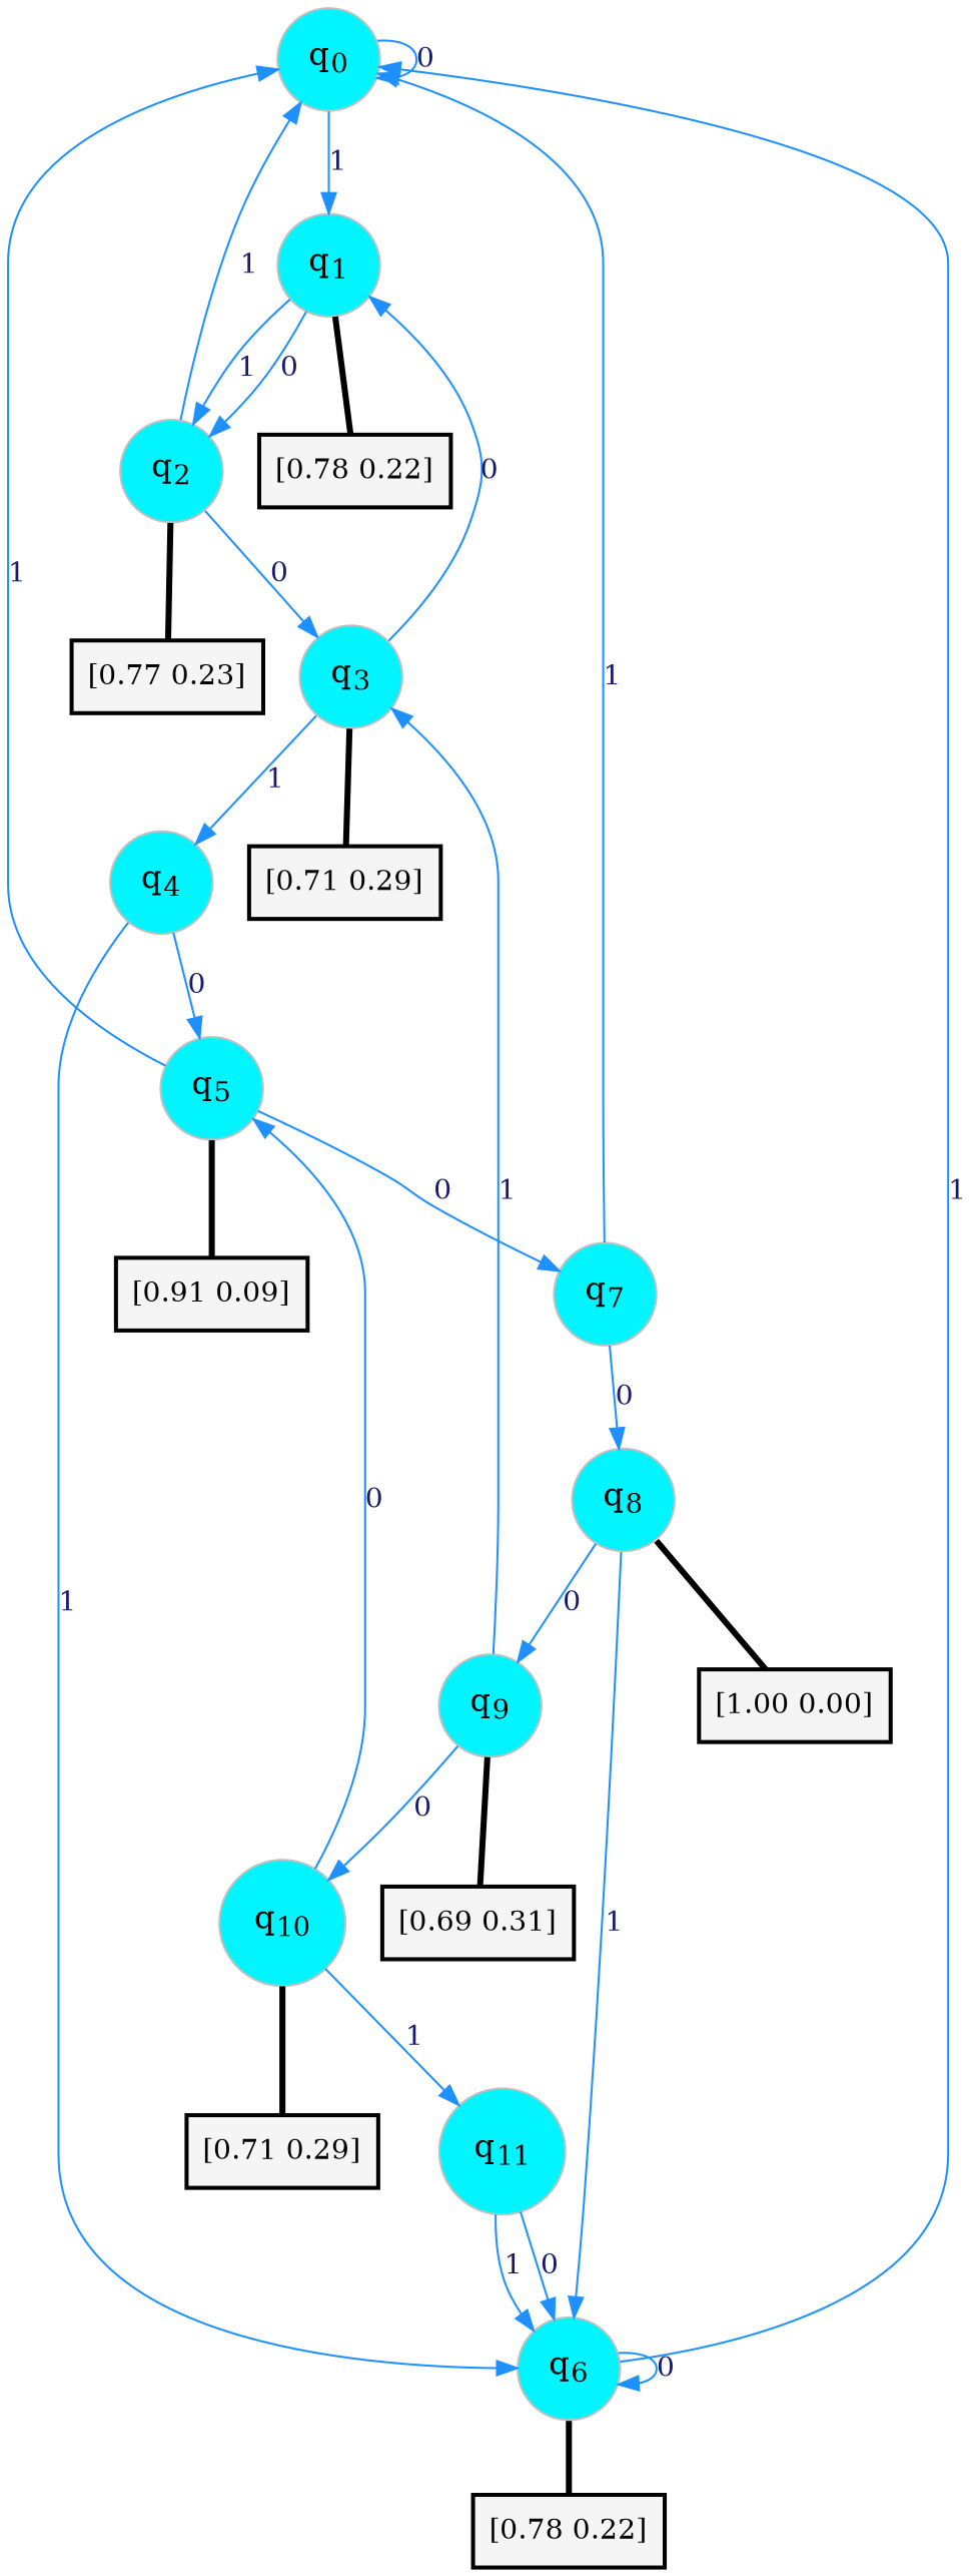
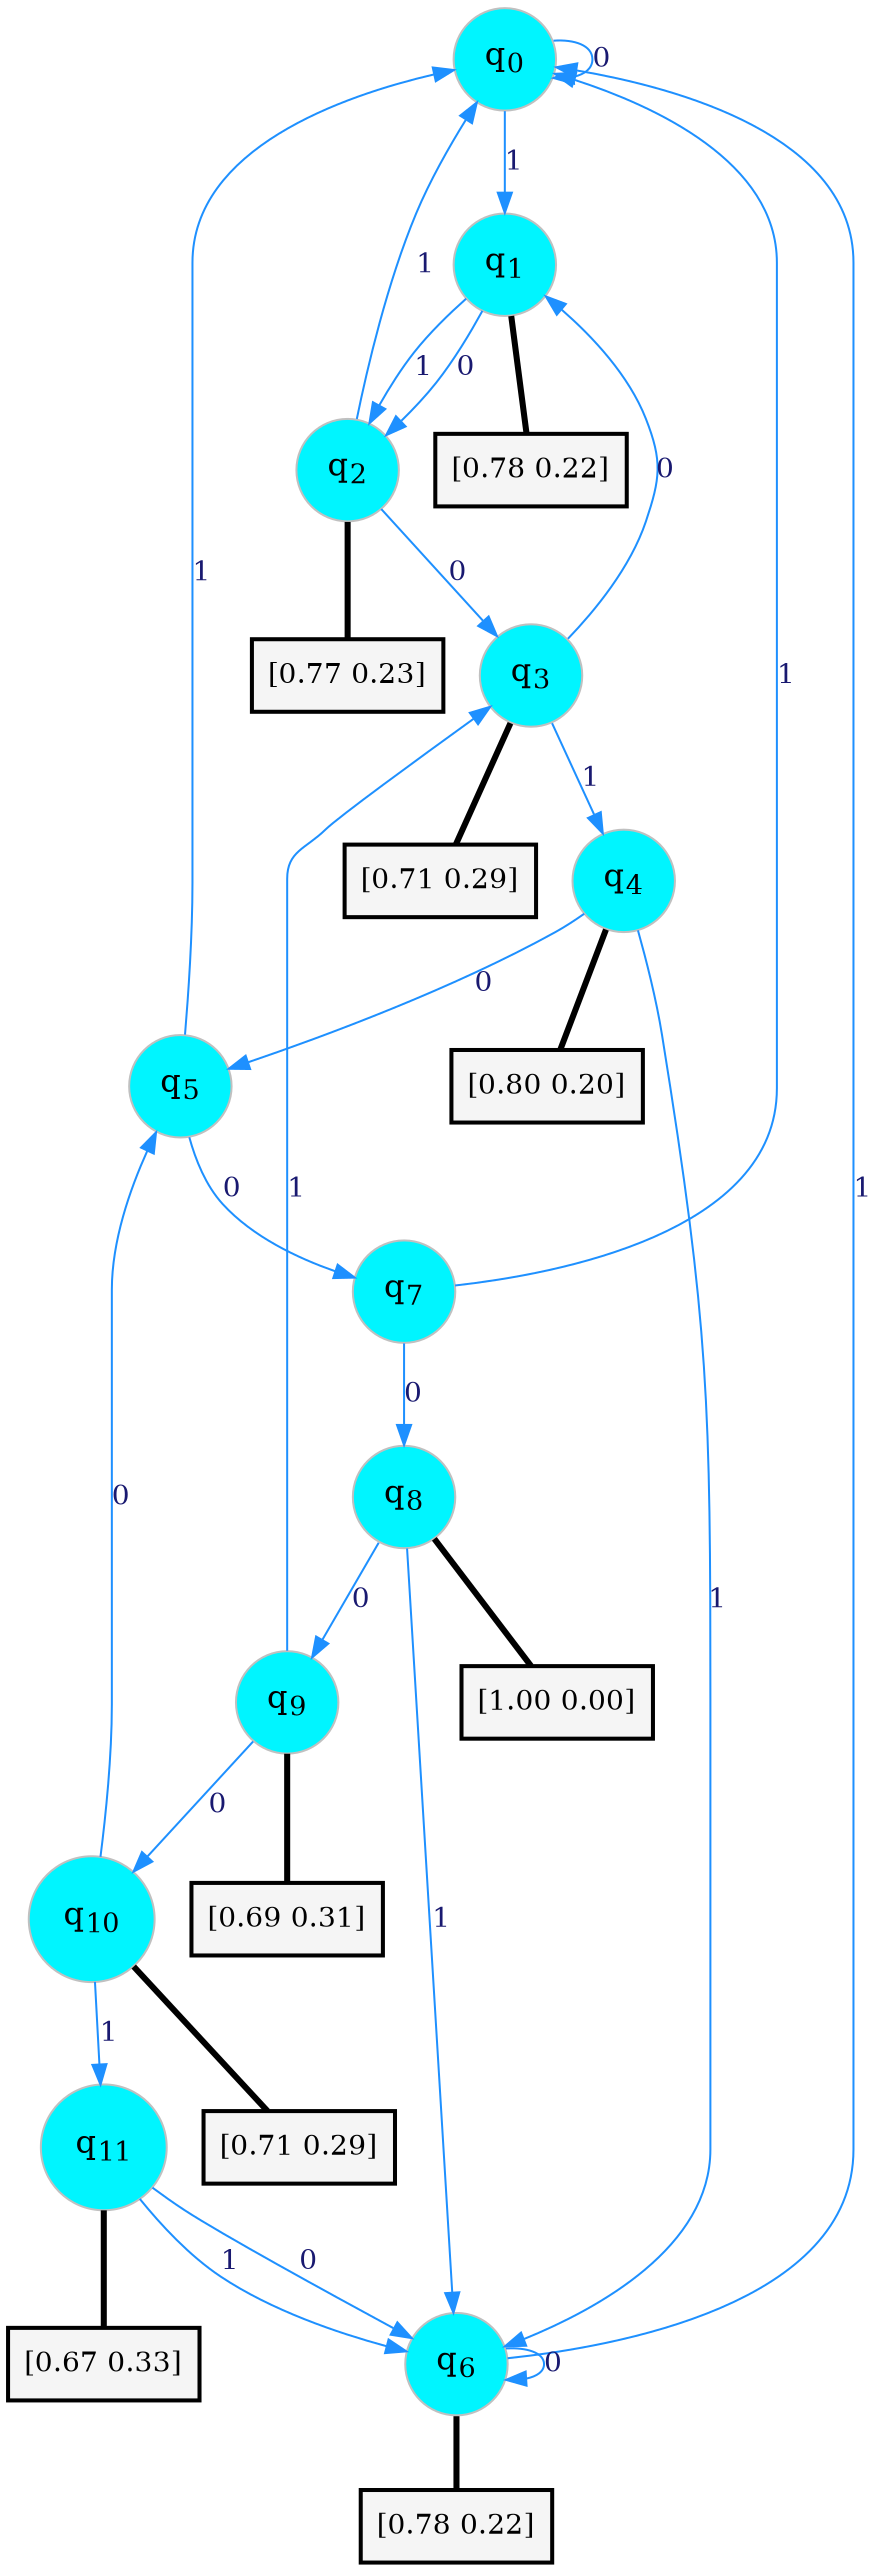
  digraph {
    fontname="DejaVu Serif"
    rankdir=TD
    node [color=gray fillcolor=turquoise1 fontcolor=black fontname="DejaVu Serif" fontsize=16 fontweight=bold shape=circle style=filled]
    edge [arrowsize=1 color=dodgerblue1 fontcolor=midnightblue fontname="DejaVu Serif" fontweight=bold penwidth=1 style=solid weight=20]
    n1 [label=<q<SUB>0</SUB>>]
    n2 [label=<q<SUB>1</SUB>>]
    n3 [label=<q<SUB>2</SUB>>]
    n4 [color=black fillcolor=whitesmoke fontsize=14 label="[0.78 0.22]" penwidth=2 shape=box]
    n5 [label=<q<SUB>3</SUB>>]
    n6 [color=black fillcolor=whitesmoke fontsize=14 label="[0.77 0.23]" penwidth=2 shape=box]
    n7 [label=<q<SUB>4</SUB>>]
    n8 [color=black fillcolor=whitesmoke fontsize=14 label="[0.71 0.29]" penwidth=2 shape=box]
    n9 [label=<q<SUB>5</SUB>>]
    n10 [label=<q<SUB>6</SUB>>]
+   n11 [color=black fillcolor=whitesmoke fontsize=14 label="[0.80 0.20]" penwidth=2 shape=box]
    n12 [label=<q<SUB>7</SUB>>]
-   n13 [color=black fillcolor=whitesmoke fontsize=14 label="[0.91 0.09]" penwidth=2 shape=box]
    n14 [color=black fillcolor=whitesmoke fontsize=14 label="[0.78 0.22]" penwidth=2 shape=box]
    n15 [label=<q<SUB>8</SUB>>]
    n16 [label=<q<SUB>9</SUB>>]
    n17 [color=black fillcolor=whitesmoke fontsize=14 label="[1.00 0.00]" penwidth=2 shape=box]
    n18 [label=<q<SUB>10</SUB>>]
    n19 [color=black fillcolor=whitesmoke fontsize=14 label="[0.69 0.31]" penwidth=2 shape=box]
    n20 [label=<q<SUB>11</SUB>>]
    n21 [color=black fillcolor=whitesmoke fontsize=14 label="[0.71 0.29]" penwidth=2 shape=box]
+   n22 [color=black fillcolor=whitesmoke fontsize=14 label="[0.67 0.33]" penwidth=2 shape=box]
    n1 -> n1 [label=0]
    n1 -> n2 [label=1]
    n2 -> n3 [label=0]
    n2 -> n3 [label=1]
    n2 -> n4 [arrowhead=none color=black penwidth=3]
    n3 -> n1 [label=1]
    n3 -> n5 [label=0]
    n3 -> n6 [arrowhead=none color=black penwidth=3]
    n5 -> n2 [label=0]
    n5 -> n7 [label=1]
    n5 -> n8 [arrowhead=none color=black penwidth=3]
    n7 -> n9 [label=0]
    n7 -> n10 [label=1]
+   n7 -> n11 [arrowhead=none color=black penwidth=3]
    n9 -> n1 [label=1]
    n9 -> n12 [label=0]
-   n9 -> n13 [arrowhead=none color=black penwidth=3]
    n10 -> n1 [label=1]
    n10 -> n10 [label=0]
    n10 -> n14 [arrowhead=none color=black penwidth=3]
    n12 -> n1 [label=1]
    n12 -> n15 [label=0]
    n15 -> n10 [label=1]
    n15 -> n16 [label=0]
    n15 -> n17 [arrowhead=none color=black penwidth=3]
    n16 -> n5 [label=1]
    n16 -> n18 [label=0]
    n16 -> n19 [arrowhead=none color=black penwidth=3]
    n18 -> n9 [label=0]
    n18 -> n20 [label=1]
    n18 -> n21 [arrowhead=none color=black penwidth=3]
    n20 -> n10 [label=0]
    n20 -> n10 [label=1]
+   n20 -> n22 [arrowhead=none color=black penwidth=3]
  }
